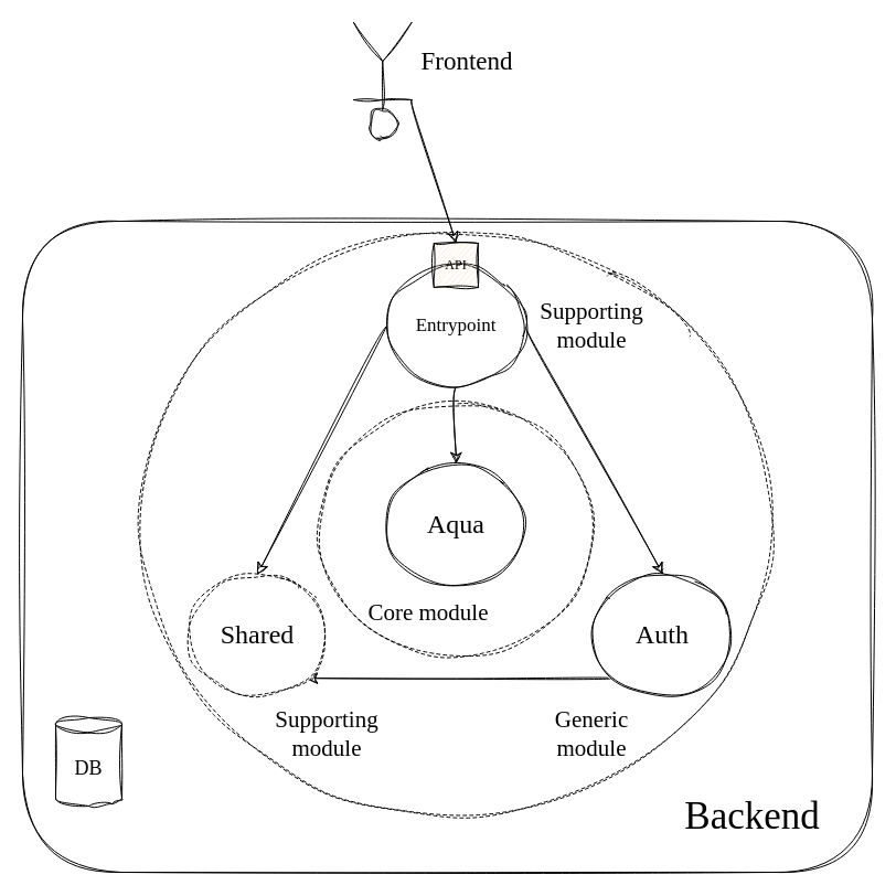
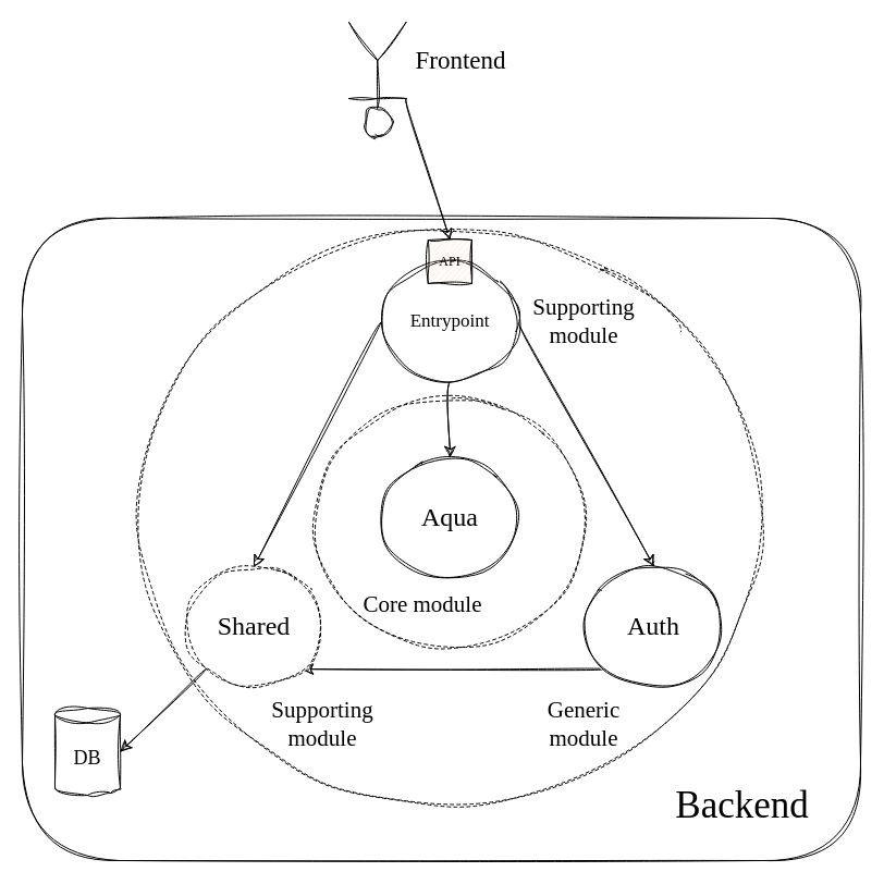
  <mxCell id="0" />
  <mxCell id="1" parent="0" />
  <mxCell id="2" value="" style="rounded=1;whiteSpace=wrap;html=1;sketch=1;hachureGap=4;jiggle=2;curveFitting=1;fontFamily=Architects Daughter;fontSource=https%3A%2F%2Ffonts.googleapis.com%2Fcss%3Ffamily%3DArchitects%2BDaughter;glass=0;shadow=0;" vertex="1" parent="1"><mxGeometry x="20" y="200" width="770" height="590" as="geometry" /></mxCell>
  <mxCell id="3" value="" style="ellipse;whiteSpace=wrap;html=1;sketch=1;hachureGap=4;jiggle=2;curveFitting=1;fontFamily=Architects Daughter;fontSource=https%3A%2F%2Ffonts.googleapis.com%2Fcss%3Ffamily%3DArchitects%2BDaughter;dashed=1;" vertex="1" parent="1"><mxGeometry x="126.62" y="210.79" width="572.47" height="528.43" as="geometry" /></mxCell>
  <mxCell id="4" value="" style="ellipse;whiteSpace=wrap;html=1;sketch=1;hachureGap=4;jiggle=2;curveFitting=1;fontFamily=Architects Daughter;fontSource=https%3A%2F%2Ffonts.googleapis.com%2Fcss%3Ffamily%3DArchitects%2BDaughter;dashed=1;" vertex="1" parent="1"><mxGeometry x="288.27" y="365" width="249.17" height="230" as="geometry" /></mxCell>
  <mxCell id="5" value="&lt;span style=&quot;font-size: 24px;&quot;&gt;Aqua&lt;/span&gt;" style="ellipse;whiteSpace=wrap;html=1;sketch=1;hachureGap=4;jiggle=2;curveFitting=1;fontFamily=Architects Daughter;fontSource=https%3A%2F%2Ffonts.googleapis.com%2Fcss%3Ffamily%3DArchitects%2BDaughter;" vertex="1" parent="1"><mxGeometry x="350" y="420" width="125.71" height="110" as="geometry" /></mxCell>
  <mxCell id="6" style="edgeStyle=none;curved=1;rounded=0;sketch=1;hachureGap=4;jiggle=2;curveFitting=1;orthogonalLoop=1;jettySize=auto;html=1;exitX=0;exitY=1;exitDx=0;exitDy=0;entryX=1;entryY=1;entryDx=0;entryDy=0;fontFamily=Architects Daughter;fontSource=https%3A%2F%2Ffonts.googleapis.com%2Fcss%3Ffamily%3DArchitects%2BDaughter;fontSize=12;startSize=8;endSize=8;" edge="1" parent="1" source="7" target="12"><mxGeometry relative="1" as="geometry" /></mxCell>
  <mxCell id="7" value="&lt;span style=&quot;font-size: 24px;&quot;&gt;Auth&lt;/span&gt;" style="ellipse;whiteSpace=wrap;html=1;sketch=1;hachureGap=4;jiggle=2;curveFitting=1;fontFamily=Architects Daughter;fontSource=https%3A%2F%2Ffonts.googleapis.com%2Fcss%3Ffamily%3DArchitects%2BDaughter;" vertex="1" parent="1"><mxGeometry x="537.44" y="520" width="125.71" height="110" as="geometry" /></mxCell>
  <mxCell id="8" style="edgeStyle=none;curved=1;rounded=0;sketch=1;hachureGap=4;jiggle=2;curveFitting=1;orthogonalLoop=1;jettySize=auto;html=1;exitX=0;exitY=0.5;exitDx=0;exitDy=0;entryX=0.5;entryY=0;entryDx=0;entryDy=0;fontFamily=Architects Daughter;fontSource=https%3A%2F%2Ffonts.googleapis.com%2Fcss%3Ffamily%3DArchitects%2BDaughter;fontSize=12;startSize=8;endSize=8;" edge="1" parent="1" source="11" target="12"><mxGeometry relative="1" as="geometry" /></mxCell>
  <mxCell id="9" style="edgeStyle=none;curved=1;rounded=0;sketch=1;hachureGap=4;jiggle=2;curveFitting=1;orthogonalLoop=1;jettySize=auto;html=1;exitX=1;exitY=0.5;exitDx=0;exitDy=0;entryX=0.5;entryY=0;entryDx=0;entryDy=0;fontFamily=Architects Daughter;fontSource=https%3A%2F%2Ffonts.googleapis.com%2Fcss%3Ffamily%3DArchitects%2BDaughter;fontSize=12;startSize=8;endSize=8;" edge="1" parent="1" source="11" target="7"><mxGeometry relative="1" as="geometry" /></mxCell>
  <mxCell id="10" style="edgeStyle=none;curved=1;rounded=0;sketch=1;hachureGap=4;jiggle=2;curveFitting=1;orthogonalLoop=1;jettySize=auto;html=1;exitX=0.5;exitY=1;exitDx=0;exitDy=0;entryX=0.5;entryY=0;entryDx=0;entryDy=0;fontFamily=Architects Daughter;fontSource=https%3A%2F%2Ffonts.googleapis.com%2Fcss%3Ffamily%3DArchitects%2BDaughter;fontSize=12;startSize=8;endSize=8;" edge="1" parent="1" source="11" target="5"><mxGeometry relative="1" as="geometry" /></mxCell>
  <mxCell id="11" value="&lt;span style=&quot;font-size: 17px;&quot;&gt;Entrypoint&lt;/span&gt;" style="ellipse;whiteSpace=wrap;html=1;sketch=1;hachureGap=4;jiggle=2;curveFitting=1;fontFamily=Architects Daughter;fontSource=https%3A%2F%2Ffonts.googleapis.com%2Fcss%3Ffamily%3DArchitects%2BDaughter;fontSize=17;" vertex="1" parent="1"><mxGeometry x="350" y="240" width="125.71" height="110" as="geometry" /></mxCell>
  <mxCell id="12" value="&lt;span style=&quot;font-size: 24px;&quot;&gt;Shared&lt;/span&gt;" style="ellipse;whiteSpace=wrap;html=1;sketch=1;hachureGap=4;jiggle=2;curveFitting=1;fontFamily=Architects Daughter;fontSource=https%3A%2F%2Ffonts.googleapis.com%2Fcss%3Ffamily%3DArchitects%2BDaughter;dashed=1;strokeColor=default;strokeWidth=1;" vertex="1" parent="1"><mxGeometry x="170" y="520" width="125.71" height="110" as="geometry" /></mxCell>
  <mxCell id="13" value="DB" style="shape=cylinder3;whiteSpace=wrap;html=1;boundedLbl=1;backgroundOutline=1;size=6.742;sketch=1;hachureGap=4;jiggle=2;curveFitting=1;fontFamily=Architects Daughter;fontSource=https%3A%2F%2Ffonts.googleapis.com%2Fcss%3Ffamily%3DArchitects%2BDaughter;fontSize=18;" vertex="1" parent="1"><mxGeometry x="50" y="650" width="60" height="80" as="geometry" /></mxCell>
  <mxCell id="14" style="edgeStyle=none;curved=1;rounded=0;sketch=1;hachureGap=4;jiggle=2;curveFitting=1;orthogonalLoop=1;jettySize=auto;html=1;exitX=0;exitY=0.333;exitDx=0;exitDy=0;exitPerimeter=0;entryX=0.5;entryY=0;entryDx=0;entryDy=0;fontFamily=Architects Daughter;fontSource=https%3A%2F%2Ffonts.googleapis.com%2Fcss%3Ffamily%3DArchitects%2BDaughter;fontSize=12;startSize=8;endSize=8;" edge="1" parent="1" source="23" target="15"><mxGeometry relative="1" as="geometry" /></mxCell>
  <mxCell id="15" value="API" style="whiteSpace=wrap;html=1;aspect=fixed;sketch=1;hachureGap=4;jiggle=2;curveFitting=1;fontFamily=Architects Daughter;fontSource=https%3A%2F%2Ffonts.googleapis.com%2Fcss%3Ffamily%3DArchitects%2BDaughter;fillColor=#ffe6cc;" vertex="1" parent="1"><mxGeometry x="392.86" y="220" width="40" height="40" as="geometry" /></mxCell>
  <mxCell id="16" value="Core module" style="text;html=1;align=center;verticalAlign=middle;whiteSpace=wrap;rounded=0;fontSize=21;fontFamily=Architects Daughter;fontSource=https%3A%2F%2Ffonts.googleapis.com%2Fcss%3Ffamily%3DArchitects%2BDaughter;" vertex="1" parent="1"><mxGeometry x="321.79" y="540" width="132.14" height="30" as="geometry" /></mxCell>
+ <mxCell id="17" style="edgeStyle=none;curved=1;rounded=0;sketch=1;hachureGap=4;jiggle=2;curveFitting=1;orthogonalLoop=1;jettySize=auto;html=1;exitX=0;exitY=1;exitDx=0;exitDy=0;entryX=1;entryY=0.5;entryDx=0;entryDy=0;entryPerimeter=0;fontFamily=Architects Daughter;fontSource=https%3A%2F%2Ffonts.googleapis.com%2Fcss%3Ffamily%3DArchitects%2BDaughter;fontSize=12;startSize=8;endSize=8;" edge="1" parent="1" source="12" target="13"><mxGeometry relative="1" as="geometry" /></mxCell>
  <mxCell id="18" value="Generic module" style="text;html=1;align=center;verticalAlign=middle;whiteSpace=wrap;rounded=0;fontSize=21;fontFamily=Architects Daughter;fontSource=https%3A%2F%2Ffonts.googleapis.com%2Fcss%3Ffamily%3DArchitects%2BDaughter;" vertex="1" parent="1"><mxGeometry x="470" y="650" width="132.14" height="30" as="geometry" /></mxCell>
  <mxCell id="19" value="Supporting module" style="text;html=1;align=center;verticalAlign=middle;whiteSpace=wrap;rounded=0;fontSize=21;fontFamily=Architects Daughter;fontSource=https%3A%2F%2Ffonts.googleapis.com%2Fcss%3Ffamily%3DArchitects%2BDaughter;" vertex="1" parent="1"><mxGeometry x="230" y="650" width="132.14" height="30" as="geometry" /></mxCell>
  <mxCell id="20" value="Supporting module" style="text;html=1;align=center;verticalAlign=middle;whiteSpace=wrap;rounded=0;fontSize=21;fontFamily=Architects Daughter;fontSource=https%3A%2F%2Ffonts.googleapis.com%2Fcss%3Ffamily%3DArchitects%2BDaughter;" vertex="1" parent="1"><mxGeometry x="470" y="280" width="132.14" height="30" as="geometry" /></mxCell>
  <mxCell id="21" value="Backend" style="text;html=1;align=center;verticalAlign=middle;whiteSpace=wrap;rounded=0;fontSize=35;fontFamily=Architects Daughter;fontSource=https%3A%2F%2Ffonts.googleapis.com%2Fcss%3Ffamily%3DArchitects%2BDaughter;" vertex="1" parent="1"><mxGeometry x="649.996" y="719.996" width="63.288" height="37.263" as="geometry" /></mxCell>
  <mxCell id="22" value="" style="group" vertex="1" connectable="0" parent="1"><mxGeometry x="320" y="20" width="132.86" height="105" as="geometry" /></mxCell>
  <mxCell id="23" value="" style="shape=umlActor;verticalLabelPosition=bottom;verticalAlign=top;html=1;outlineConnect=0;sketch=1;hachureGap=4;jiggle=2;curveFitting=1;fontFamily=Architects Daughter;fontSource=https%3A%2F%2Ffonts.googleapis.com%2Fcss%3Ffamily%3DArchitects%2BDaughter;fontSize=23;rotation=-180;" vertex="1" parent="22"><mxGeometry x="7.105e-15" width="52.5" height="105" as="geometry" /></mxCell>
  <mxCell id="24" value="&lt;font style=&quot;font-size: 23px;&quot;&gt;Frontend&lt;/font&gt;" style="text;html=1;align=center;verticalAlign=middle;whiteSpace=wrap;rounded=0;fontSize=16;fontFamily=Architects Daughter;fontSource=https%3A%2F%2Ffonts.googleapis.com%2Fcss%3Ffamily%3DArchitects%2BDaughter;" vertex="1" parent="22"><mxGeometry x="72.86" y="20" width="60" height="30" as="geometry" /></mxCell>
